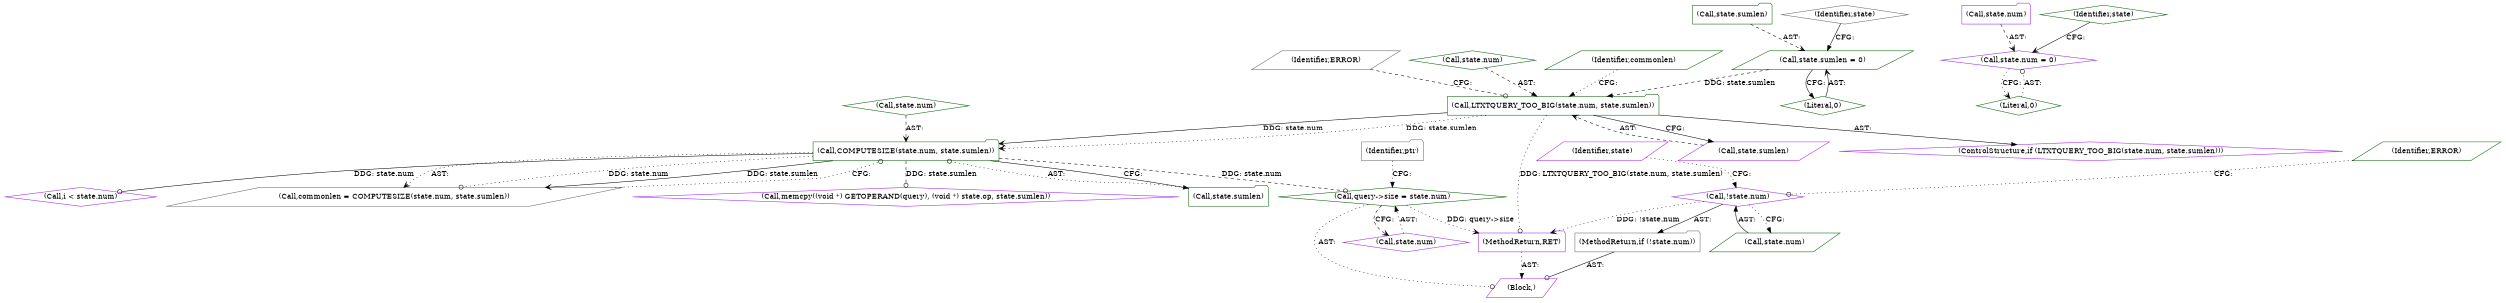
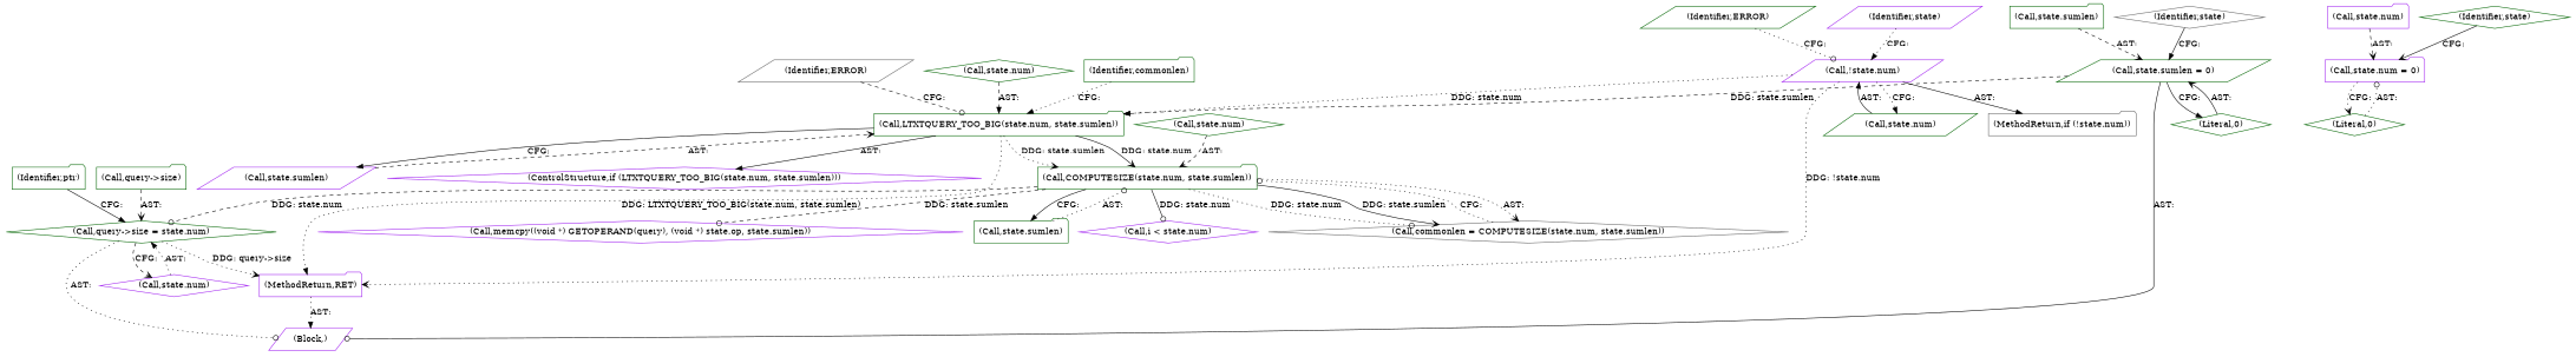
  digraph {
    node [color=darkgreen shape=diamond]
    edge [arrowhead=normal style=dotted]
    n1 [label="(Call,query->size = state.num)"]
    n2 [color=purple label="(MethodReturn,RET)" shape=folder]
    n3 [color=purple label="(Block,)" shape=parallelogram]
    n4 [color=purple label="(Call,state.num)"]
    n5 [label="(Call,COMPUTESIZE(state.num, state.sumlen))" shape=folder]
    n6 [color=purple label="(Call,i < state.num)"]
-   n7 [color=gray40 label="(Call,commonlen = COMPUTESIZE(state.num, state.sumlen))" shape=parallelogram]
+   n7 [color=gray40 label="(Call,commonlen = COMPUTESIZE(state.num, state.sumlen))"]
    n8 [color=purple label="(Call,memcpy((void *) GETOPERAND(query), (void *) state.op, state.sumlen))"]
    n9 [label="(Call,state.sumlen)" shape=folder]
    n10 [label="(Call,LTXTQUERY_TOO_BIG(state.num, state.sumlen))" shape=folder]
    n11 [color=purple label="(Call,state.sumlen)" shape=parallelogram]
    n12 [color=purple label="(ControlStructure,if (LTXTQUERY_TOO_BIG(state.num, state.sumlen)))"]
-   n13 [color=purple label="(Call,!state.num)"]
+   n13 [color=purple label="(Call,!state.num)" shape=parallelogram]
    n14 [label="(Call,state.num)" shape=parallelogram]
    n15 [color=gray40 label="(MethodReturn,if (!state.num))" shape=folder]
-   n16 [color=purple label="(Call,state.num = 0)"]
+   n16 [color=purple label="(Call,state.num = 0)" shape=folder]
    n17 [label="(Literal,0)"]
    n18 [label="(Call,state.sumlen = 0)" shape=parallelogram]
    n19 [label="(Literal,0)"]
    n20 [color=gray40 label="(Identifier,ERROR)" shape=parallelogram]
    n21 [label="(Identifier,ERROR)" shape=parallelogram]
-   n22 [color=gray40 label="(Identifier,ptr)" shape=folder]
+   n22 [label="(Identifier,ptr)" shape=folder]
    n23 [label="(Call,state.num)"]
    n24 [color=purple label="(Call,state.num)" shape=folder]
    n25 [color=purple label="(Identifier,state)" shape=parallelogram]
    n26 [label="(Identifier,state)"]
    n27 [label="(Call,state.sumlen)" shape=folder]
    n28 [label="(Call,state.num)"]
    n29 [color=gray40 label="(Identifier,state)"]
-   n30 [label="(Identifier,commonlen)" shape=parallelogram]
+   n30 [label="(Identifier,commonlen)" shape=folder]
+   n31 [label="(Call,query->size)" shape=folder]
    n1 -> n2 [arrowhead=vee label="DDG: query->size"]
    n1 -> n3 [arrowhead=odot label="AST: "]
    n1 -> n4 [arrowhead=vee label="CFG: " style=dashed]
    n2 -> n3 [label="AST: "]
    n4 -> n1 [label="AST: "]
    n5 -> n1 [arrowhead=odot label="DDG: state.num" style=dashed]
    n5 -> n6 [arrowhead=odot label="DDG: state.num" style=solid]
    n5 -> n7 [arrowhead=vee label="AST: "]
    n5 -> n7 [arrowhead=odot label="DDG: state.num"]
    n5 -> n7 [arrowhead=vee label="DDG: state.sumlen" style=solid]
    n5 -> n8 [arrowhead=odot label="DDG: state.sumlen" style=dashed]
    n5 -> n9 [label="CFG: " style=solid]
    n7 -> n5 [arrowhead=odot label="CFG: "]
    n9 -> n5 [arrowhead=odot label="AST: "]
-   n10 -> n2 [arrowhead=odot label="DDG: LTXTQUERY_TOO_BIG(state.num, state.sumlen)"]
+   n10 -> n2 [label="DDG: LTXTQUERY_TOO_BIG(state.num, state.sumlen)"]
    n10 -> n5 [arrowhead=vee label="DDG: state.num" style=solid]
    n10 -> n5 [arrowhead=vee label="DDG: state.sumlen"]
    n10 -> n11 [label="CFG: " style=solid]
    n10 -> n12 [label="AST: " style=solid]
    n11 -> n10 [arrowhead=vee label="AST: " style=dashed]
    n13 -> n2 [arrowhead=vee label="DDG: !state.num"]
+   n13 -> n10 [label="DDG: state.num"]
    n13 -> n14 [label="CFG: "]
    n13 -> n15 [label="AST: " style=solid]
    n14 -> n13 [label="AST: " style=solid]
    n16 -> n17 [arrowhead=vee label="CFG: "]
    n17 -> n16 [arrowhead=odot label="AST: "]
-   n15 -> n3 [arrowhead=odot label="AST: " style=solid]
+   n18 -> n3 [arrowhead=odot label="AST: " style=solid]
    n18 -> n10 [label="DDG: state.sumlen" style=dashed]
    n18 -> n19 [label="CFG: " style=solid]
    n19 -> n18 [arrowhead=vee label="AST: " style=solid]
    n20 -> n10 [arrowhead=odot label="CFG: " style=dashed]
    n21 -> n13 [arrowhead=odot label="CFG: "]
-   n22 -> n1 [label="CFG: "]
+   n22 -> n1 [label="CFG: " style=solid]
    n23 -> n5 [arrowhead=vee label="AST: " style=dashed]
    n24 -> n16 [arrowhead=vee label="AST: " style=dashed]
    n25 -> n13 [label="CFG: "]
    n26 -> n16 [arrowhead=vee label="CFG: " style=solid]
    n27 -> n18 [arrowhead=vee label="AST: " style=dashed]
    n28 -> n10 [label="AST: " style=dashed]
    n29 -> n18 [label="CFG: " style=solid]
    n30 -> n10 [label="CFG: "]
+   n31 -> n1 [arrowhead=vee label="AST: " style=dashed]
  }
